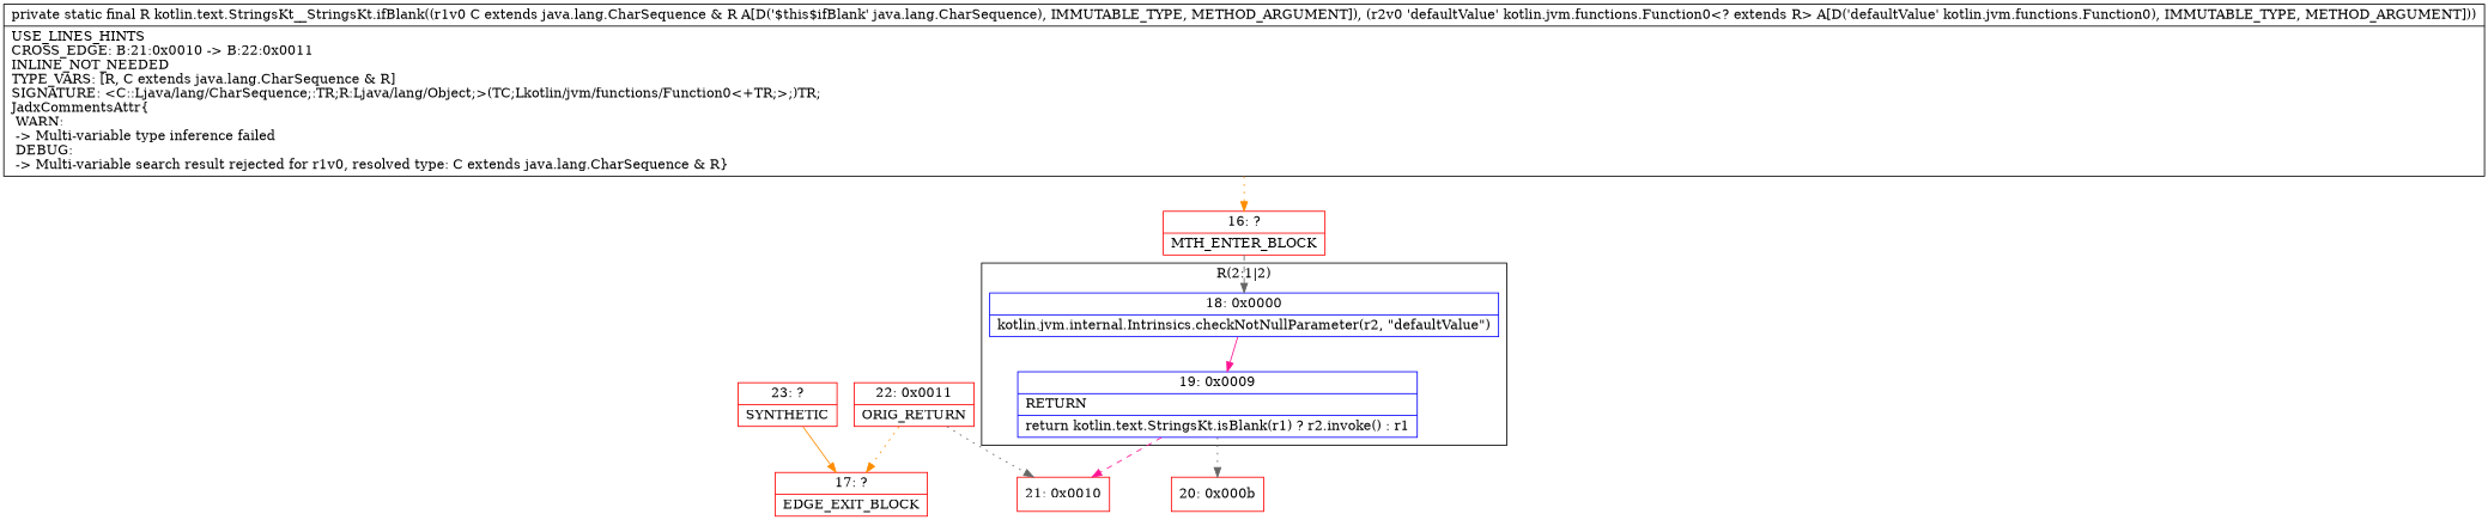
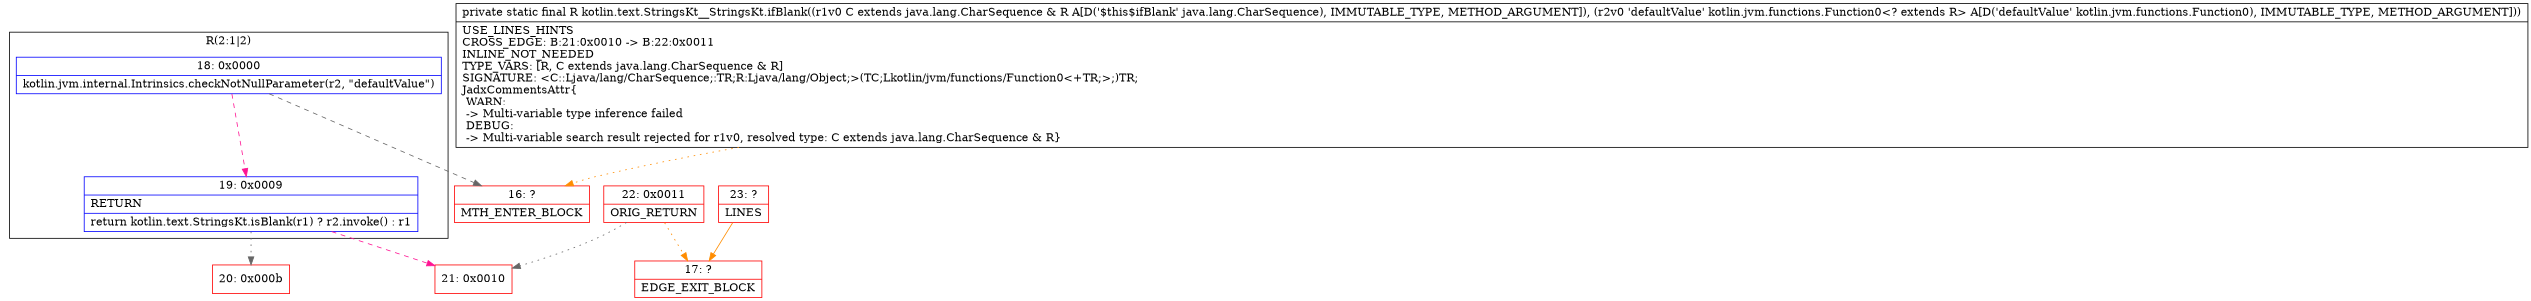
  digraph {
    node [color=red shape=record]
    edge [color=gray40 style=dotted]
    n1 [color=blue label="{18\:\ 0x0000|kotlin.jvm.internal.Intrinsics.checkNotNullParameter(r2, \"defaultValue\")\l}"]
    n2 [color=blue label="{19\:\ 0x0009|RETURN\l|return kotlin.text.StringsKt.isBlank(r1) ? r2.invoke() : r1\l}"]
    n3 [label="{20\:\ 0x000b}"]
    n4 [label="{21\:\ 0x0010}"]
    n5 [label="{16\:\ ?|MTH_ENTER_BLOCK\l}"]
-   n6 [label="{23\:\ ?|SYNTHETIC\l}"]
+   n6 [label="{23\:\ ?|LINES\l}"]
    n7 [label="{17\:\ ?|EDGE_EXIT_BLOCK\l}"]
    n8 [label="{22\:\ 0x0011|ORIG_RETURN\l}"]
    n9 [label="{private static final R kotlin.text.StringsKt__StringsKt.ifBlank((r1v0 C extends java.lang.CharSequence & R A[D('$this$ifBlank' java.lang.CharSequence), IMMUTABLE_TYPE, METHOD_ARGUMENT]), (r2v0 'defaultValue' kotlin.jvm.functions.Function0\<? extends R\> A[D('defaultValue' kotlin.jvm.functions.Function0), IMMUTABLE_TYPE, METHOD_ARGUMENT]))  | USE_LINES_HINTS\lCROSS_EDGE: B:21:0x0010 \-\> B:22:0x0011\lINLINE_NOT_NEEDED\lTYPE_VARS: [R, C extends java.lang.CharSequence & R]\lSIGNATURE: \<C::Ljava\/lang\/CharSequence;:TR;R:Ljava\/lang\/Object;\>(TC;Lkotlin\/jvm\/functions\/Function0\<+TR;\>;)TR;\lJadxCommentsAttr\{\l WARN: \l \-\> Multi\-variable type inference failed\l DEBUG: \l \-\> Multi\-variable search result rejected for r1v0, resolved type: C extends java.lang.CharSequence & R\}\l}" color=""]
    subgraph cluster_1 {
      label="R(2:1|2)"
      n1
      n2
    }
-   n1 -> n2 [color=deeppink style=solid]
+   n1 -> n2 [color=deeppink style=dashed]
    n2 -> n3
    n2 -> n4 [color=deeppink style=dashed]
-   n5 -> n1 [style=dashed]
+   n1 -> n5 [style=dashed]
    n6 -> n7 [color=darkorange style=solid]
    n8 -> n4
    n8 -> n7 [color=darkorange]
    n9 -> n5 [color=darkorange]
  }
